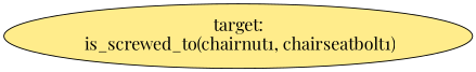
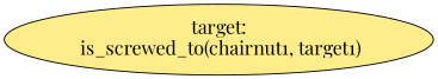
  digraph {
    fontname="Playfair Display"
    ordering=out
    rankdir=LR
-   n1 [fillcolor=lightgoldenrod1 fontcolor=black fontname="Playfair Display" fontsize=18 label="target:\n is_screwed_to(chairnut1, chairseatbolt1)" shape=ellipse style=filled]
+   n1 [fillcolor=lightgoldenrod1 fontcolor=black fontname="Playfair Display" fontsize=18 label="target:\n is_screwed_to(chairnut1, target1)" shape=ellipse style=filled]
  }
